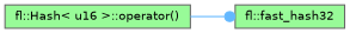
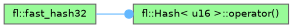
  digraph {
    rankdir=LR
    node [fillcolor=palegreen fontname=Helvetica fontsize=10 shape=box style=filled]
    n1 [color=gray40 fontcolor=black height=0.2 label="fl::Hash\< u16 \>::operator()" width=0.4]
    n2 [color=grey40 height=0.2 label="fl::fast_hash32" width=0.4]
-   n1 -> n2 [color=steelblue1 fontname=Helvetica fontsize=10 labelfontname=Helvetica labelfontsize=10 style=solid arrowhead=dot]
+   n2 -> n1 [color=steelblue1 fontname=Helvetica fontsize=10 labelfontname=Helvetica labelfontsize=10 style=solid arrowhead=dot]
  }
